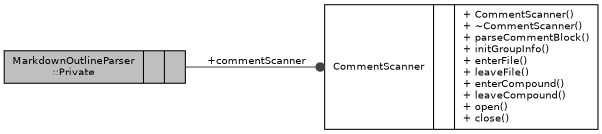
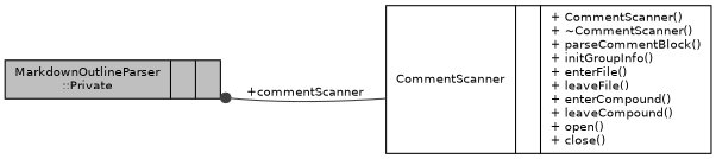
  digraph {
    rankdir=LR
    node [color=black fontname=Helvetica fontsize=10 shape=record style=filled]
    n1 [fillcolor=grey75 fontcolor=black height=0.2 label="{MarkdownOutlineParser\l::Private\n||}" width=0.4]
    n2 [fillcolor=white height=0.2 label="{CommentScanner\n||+ CommentScanner()\l+ ~CommentScanner()\l+ parseCommentBlock()\l+ initGroupInfo()\l+ enterFile()\l+ leaveFile()\l+ enterCompound()\l+ leaveCompound()\l+ open()\l+ close()\l}" width=0.4]
-   n1 -> n2 [arrowhead=dot color=grey25 fontname=Helvetica fontsize=10 label=" +commentScanner" labelfontname=Helvetica labelfontsize=10 style=solid]
+   n2 -> n1 [arrowhead=dot color=grey25 fontname=Helvetica fontsize=10 label=" +commentScanner" labelfontname=Helvetica labelfontsize=10 style=solid]
  }
